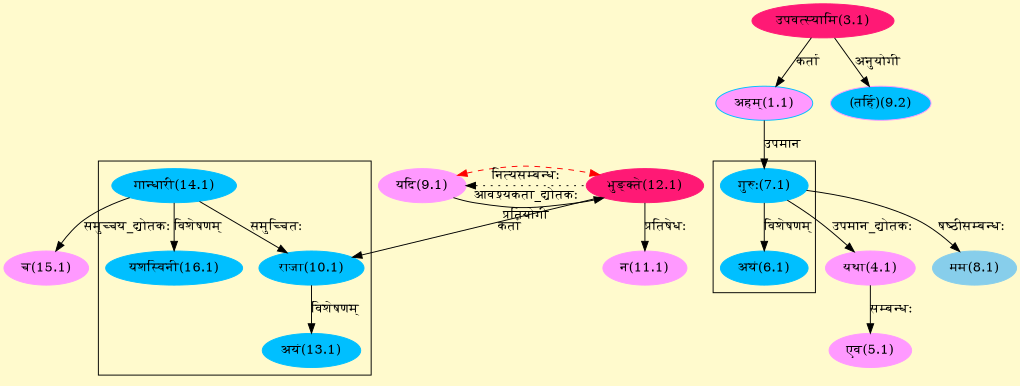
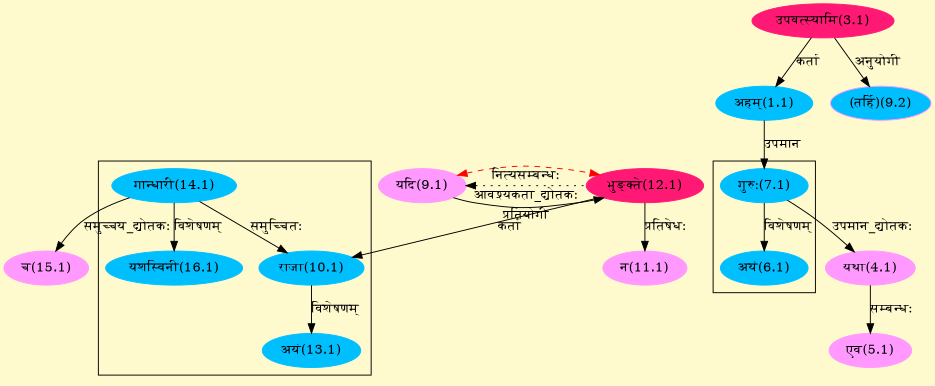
  digraph {
    bgcolor=lemonchiffon1
    compound=true
    rankdir=BT
    node [color="#00BFFF" style=filled]
    edge [dir=back]
    n1 [color="#FF99FF" label="यदि(9.1)"]
    n2 [color="#FF1975" label="भुङ्क्ते(12.1)"]
    n3 [label="अयं(6.1)"]
    n4 [label="गुरुः(7.1)"]
    n5 [label="अयं(13.1)"]
    n6 [label="राजा(10.1)"]
    n7 [label="गान्धारी(14.1)"]
    n8 [label="यशस्विनी(16.1)"]
-   n9 [label="अहम्(1.1)" fillcolor="#FF99FF"]
+   n9 [label="अहम्(1.1)"]
    n10 [color="#FF1975" label="उपवत्स्यामि(3.1)"]
    n11 [color="#FF99FF" label="यथा(4.1)"]
    n12 [color="#FF99FF" label="एव(5.1)"]
-   n13 [color="#87CEEB" label="मम(8.1)"]
    n14 [color="#FF99FF" fillcolor="#00BFFF" label="(तर्हि)(9.2)"]
    n15 [color="#FF99FF" label="न(11.1)"]
    n16 [color="#FF99FF" label="च(15.1)"]
    subgraph sub_1 {
      rank=same
      n1
      n2
    }
    subgraph cluster_2 {
      n3
      n4
    }
    subgraph cluster_3 {
      n5
      n6
      n7
      n8
    }
    n1 -> n2 [color=red dir=both label="नित्यसम्बन्धः" style=dashed]
    n1 -> n2 [label="आवश्यकता_द्योतकः" style=dotted]
    n2 -> n1 [label="प्रतियोगी"]
    n3 -> n4 [label="विशेषणम्"]
    n4 -> n9 [label="उपमान"]
    n5 -> n6 [label="विशेषणम्"]
    n6 -> n2 [label="कर्ता"]
    n6 -> n7 [label="समुच्चितः"]
    n8 -> n7 [label="विशेषणम्"]
    n9 -> n10 [label="कर्ता"]
    n11 -> n4 [label="उपमान_द्योतकः"]
    n12 -> n11 [label="सम्बन्धः"]
-   n13 -> n4 [label="षष्ठीसम्बन्धः"]
    n14 -> n10 [label="अनुयोगी"]
    n15 -> n2 [label="प्रतिषेधः"]
    n16 -> n7 [label="समुच्चय_द्योतकः"]
  }
